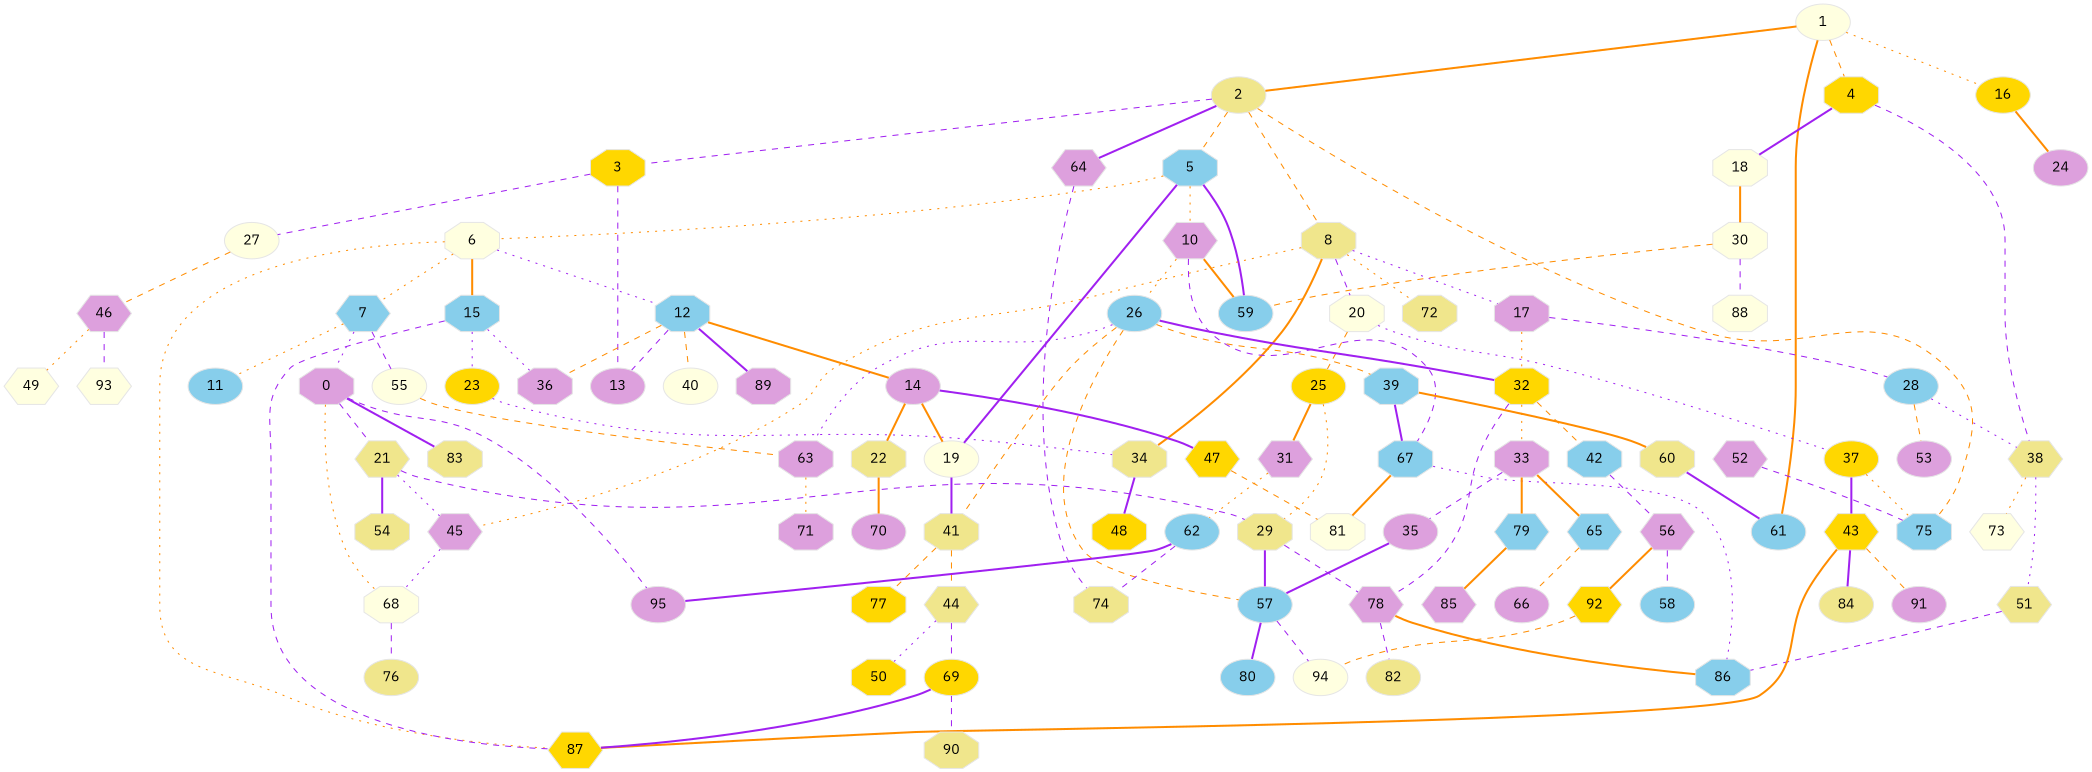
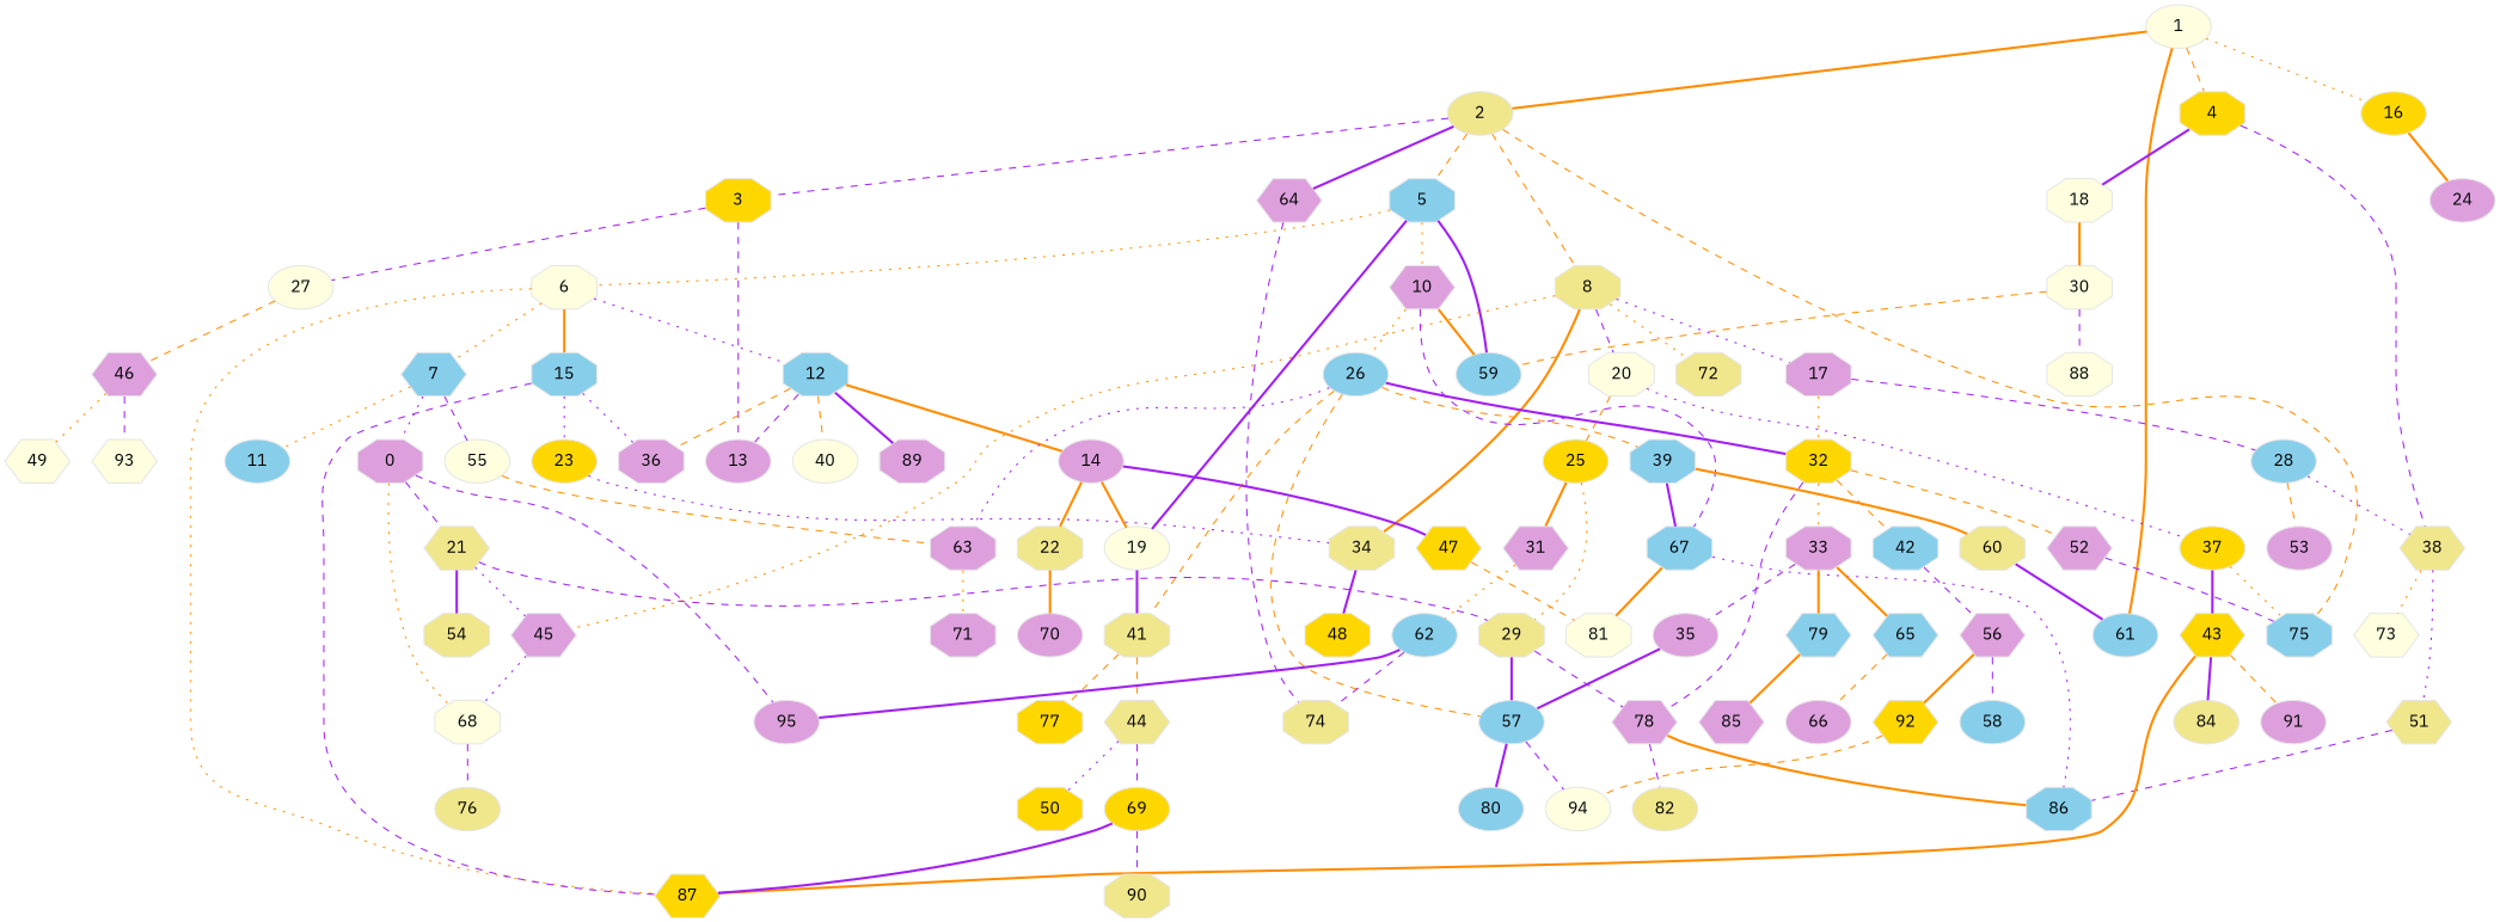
  graph {
    fontname="IBM Plex Sans"
    node [color=gray90 fillcolor=plum fontname="IBM Plex Sans" shape=octagon style=filled]
    edge [color=purple fontname="IBM Plex Sans" style=dashed]
    1 [fillcolor=lightyellow shape=ellipse]
    2 [fillcolor=khaki shape=ellipse]
    4 [fillcolor=gold]
    16 [fillcolor=gold shape=ellipse]
    61 [fillcolor=skyblue shape=ellipse]
    3 [fillcolor=gold]
    5 [fillcolor=skyblue]
    8 [fillcolor=khaki]
    64 [shape=hexagon]
    75 [fillcolor=skyblue]
    18 [fillcolor=lightyellow]
    38 [fillcolor=khaki shape=hexagon]
    24 [shape=ellipse]
    13 [shape=ellipse]
    27 [fillcolor=lightyellow shape=ellipse]
    6 [fillcolor=lightyellow]
    10 [shape=hexagon]
    19 [fillcolor=lightyellow shape=ellipse]
    59 [fillcolor=skyblue shape=ellipse]
    17
    20 [fillcolor=lightyellow]
    34 [fillcolor=khaki]
    45 [shape=hexagon]
    72 [fillcolor=khaki]
    74 [fillcolor=khaki]
    46 [shape=hexagon]
    30 [fillcolor=lightyellow]
    51 [fillcolor=khaki shape=hexagon]
    73 [fillcolor=lightyellow shape=hexagon]
    7 [fillcolor=skyblue shape=hexagon]
    12 [fillcolor=skyblue]
    15 [fillcolor=skyblue]
    87 [fillcolor=gold shape=hexagon]
    26 [fillcolor=skyblue shape=ellipse]
    67 [fillcolor=skyblue]
    41 [fillcolor=khaki]
    n37 [label=0]
    11 [fillcolor=skyblue shape=ellipse]
    55 [fillcolor=lightyellow shape=ellipse]
    14 [shape=ellipse]
    36
    40 [fillcolor=lightyellow shape=ellipse]
    89
    23 [fillcolor=gold shape=ellipse]
    21 [fillcolor=khaki shape=hexagon]
    68 [fillcolor=lightyellow]
-   83 [fillcolor=khaki]
    95 [shape=ellipse]
    63
    28 [fillcolor=skyblue shape=ellipse]
    32 [fillcolor=gold]
    25 [fillcolor=gold shape=ellipse]
    37 [fillcolor=gold shape=ellipse]
    48 [fillcolor=gold]
    29 [fillcolor=khaki]
    54 [fillcolor=khaki]
    76 [fillcolor=khaki shape=ellipse]
    39 [fillcolor=skyblue]
    57 [fillcolor=skyblue shape=ellipse]
    81 [fillcolor=lightyellow]
    86 [fillcolor=skyblue]
    22 [fillcolor=khaki]
    47 [fillcolor=gold shape=hexagon]
    70 [shape=ellipse]
    53 [shape=ellipse]
    78 [shape=hexagon]
    33
    42 [fillcolor=skyblue]
    52 [shape=hexagon]
    88 [fillcolor=lightyellow]
    44 [fillcolor=khaki shape=hexagon]
    77 [fillcolor=gold]
    31 [shape=hexagon]
    43 [fillcolor=gold shape=hexagon]
    62 [fillcolor=skyblue shape=ellipse]
    60 [fillcolor=khaki]
    80 [fillcolor=skyblue shape=ellipse]
    94 [fillcolor=lightyellow shape=ellipse]
    71
    49 [fillcolor=lightyellow shape=hexagon]
    93 [fillcolor=lightyellow shape=hexagon]
    82 [fillcolor=khaki shape=ellipse]
    35 [shape=ellipse]
    65 [fillcolor=skyblue shape=hexagon]
    79 [fillcolor=skyblue shape=hexagon]
    56 [shape=hexagon]
    66 [shape=ellipse]
    85 [shape=hexagon]
    84 [fillcolor=khaki shape=ellipse]
    91 [shape=ellipse]
    50 [fillcolor=gold]
    69 [fillcolor=gold shape=ellipse]
    58 [fillcolor=skyblue shape=ellipse]
    92 [fillcolor=gold shape=hexagon]
    90 [fillcolor=khaki]
    1 -- 2 [color=darkorange style=bold]
    1 -- 4 [color=darkorange]
    1 -- 16 [color=darkorange style=dotted]
    1 -- 61 [color=darkorange style=bold]
    2 -- 3
    2 -- 5 [color=darkorange]
    2 -- 8 [color=darkorange]
    2 -- 64 [style=bold]
    2 -- 75 [color=darkorange]
    4 -- 18 [style=bold]
    4 -- 38
    16 -- 24 [color=darkorange style=bold]
    3 -- 13
    3 -- 27
    5 -- 6 [color=darkorange style=dotted]
    5 -- 10 [color=darkorange style=dotted]
    5 -- 19 [style=bold]
    5 -- 59 [style=bold]
    8 -- 17 [style=dotted]
    8 -- 20
    8 -- 34 [color=darkorange style=bold]
    8 -- 45 [color=darkorange style=dotted]
    8 -- 72 [color=darkorange style=dotted]
    64 -- 74
    18 -- 30 [color=darkorange style=bold]
    38 -- 51 [style=dotted]
    38 -- 73 [color=darkorange style=dotted]
    27 -- 46 [color=darkorange]
    6 -- 7 [color=darkorange style=dotted]
    6 -- 12 [style=dotted]
    6 -- 15 [color=darkorange style=bold]
    6 -- 87 [color=darkorange style=dotted]
    10 -- 59 [color=darkorange style=bold]
    10 -- 26 [color=darkorange style=dotted]
    10 -- 67
    19 -- 41 [style=bold]
    17 -- 28
    17 -- 32 [color=darkorange style=dotted]
    20 -- 25 [color=darkorange]
    20 -- 37 [style=dotted]
    34 -- 48 [style=bold]
    45 -- 68 [style=dotted]
    46 -- 49 [color=darkorange style=dotted]
    46 -- 93
    30 -- 59 [color=darkorange]
    30 -- 88
    51 -- 86
    7 -- n37 [style=dotted]
    7 -- 11 [color=darkorange style=dotted]
    7 -- 55
    12 -- 13
    12 -- 14 [color=darkorange style=bold]
    12 -- 36 [color=darkorange]
    12 -- 40 [color=darkorange]
    12 -- 89 [style=bold]
    15 -- 87
    15 -- 36 [style=dotted]
    15 -- 23 [style=dotted]
    26 -- 41 [color=darkorange]
    26 -- 63 [style=dotted]
    26 -- 32 [style=bold]
    26 -- 39 [color=darkorange]
    26 -- 57 [color=darkorange]
    67 -- 81 [color=darkorange style=bold]
    67 -- 86 [style=dotted]
    41 -- 44 [color=darkorange]
    41 -- 77 [color=darkorange]
    n37 -- 21
    n37 -- 68 [color=darkorange style=dotted]
-   n37 -- 83 [style=bold]
    n37 -- 95
    55 -- 63 [color=darkorange]
    14 -- 19 [color=darkorange style=bold]
    14 -- 22 [color=darkorange style=bold]
    14 -- 47 [style=bold]
    23 -- 34 [style=dotted]
    21 -- 45 [style=dotted]
    21 -- 29
    21 -- 54 [style=bold]
    68 -- 76
    63 -- 71 [color=darkorange style=dotted]
    28 -- 38 [style=dotted]
    28 -- 53 [color=darkorange]
    32 -- 78
    32 -- 33 [color=darkorange style=dotted]
    32 -- 42 [color=darkorange]
+   32 -- 52 [color=darkorange]
    25 -- 29 [color=darkorange style=dotted]
    25 -- 31 [color=darkorange style=bold]
    37 -- 75 [color=darkorange style=dotted]
    37 -- 43 [style=bold]
    29 -- 57 [style=bold]
    29 -- 78
    39 -- 67 [style=bold]
    39 -- 60 [color=darkorange style=bold]
    57 -- 80 [style=bold]
    57 -- 94
    22 -- 70 [color=darkorange style=bold]
    47 -- 81 [color=darkorange]
    78 -- 86 [color=darkorange style=bold]
    78 -- 82
    33 -- 35
    33 -- 65 [color=darkorange style=bold]
    33 -- 79 [color=darkorange style=bold]
    42 -- 56
    52 -- 75
    44 -- 50 [style=dotted]
    44 -- 69
    31 -- 62 [color=darkorange style=dotted]
    43 -- 87 [color=darkorange style=bold]
    43 -- 84 [style=bold]
    43 -- 91 [color=darkorange]
    62 -- 74
    62 -- 95 [style=bold]
    60 -- 61 [style=bold]
    35 -- 57 [style=bold]
    65 -- 66 [color=darkorange]
    79 -- 85 [color=darkorange style=bold]
    56 -- 58
    56 -- 92 [color=darkorange style=bold]
    69 -- 87 [style=bold]
    69 -- 90
    92 -- 94 [color=darkorange]
  }
